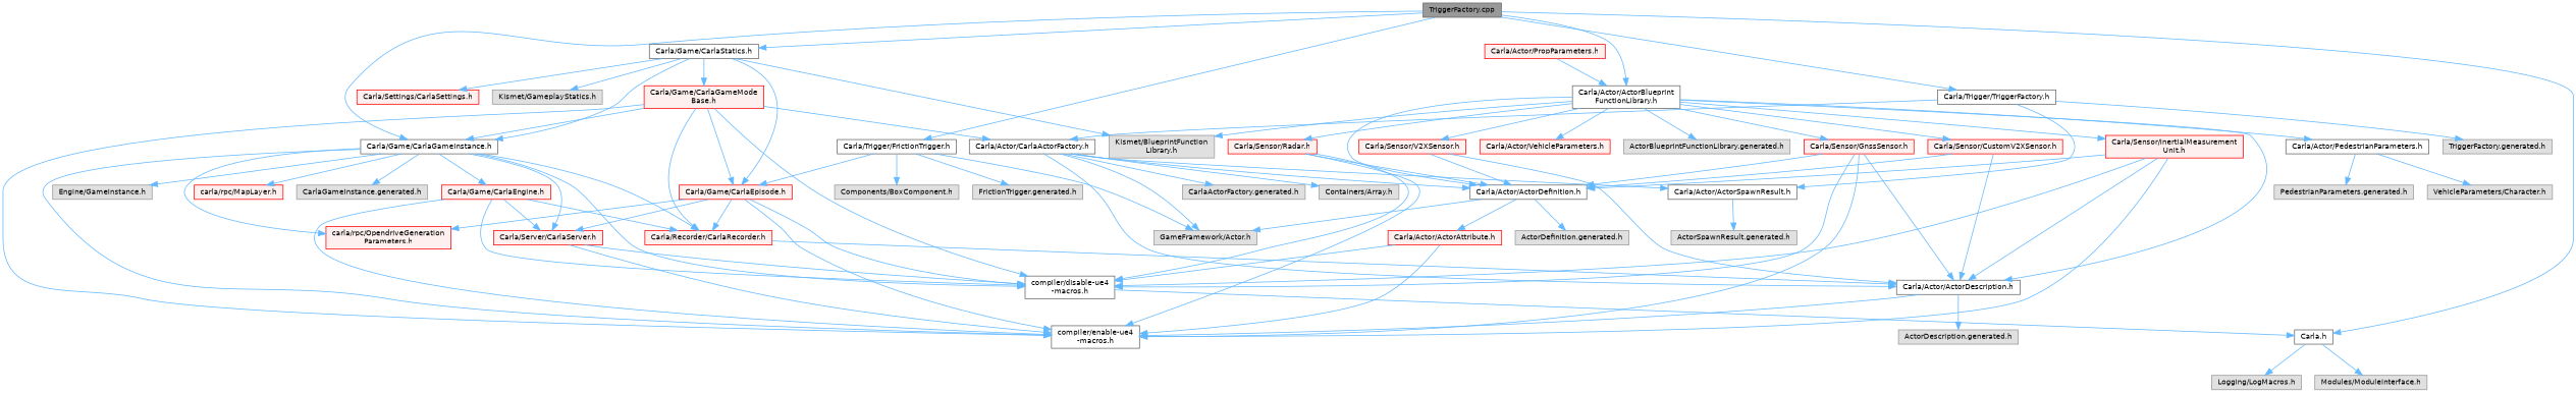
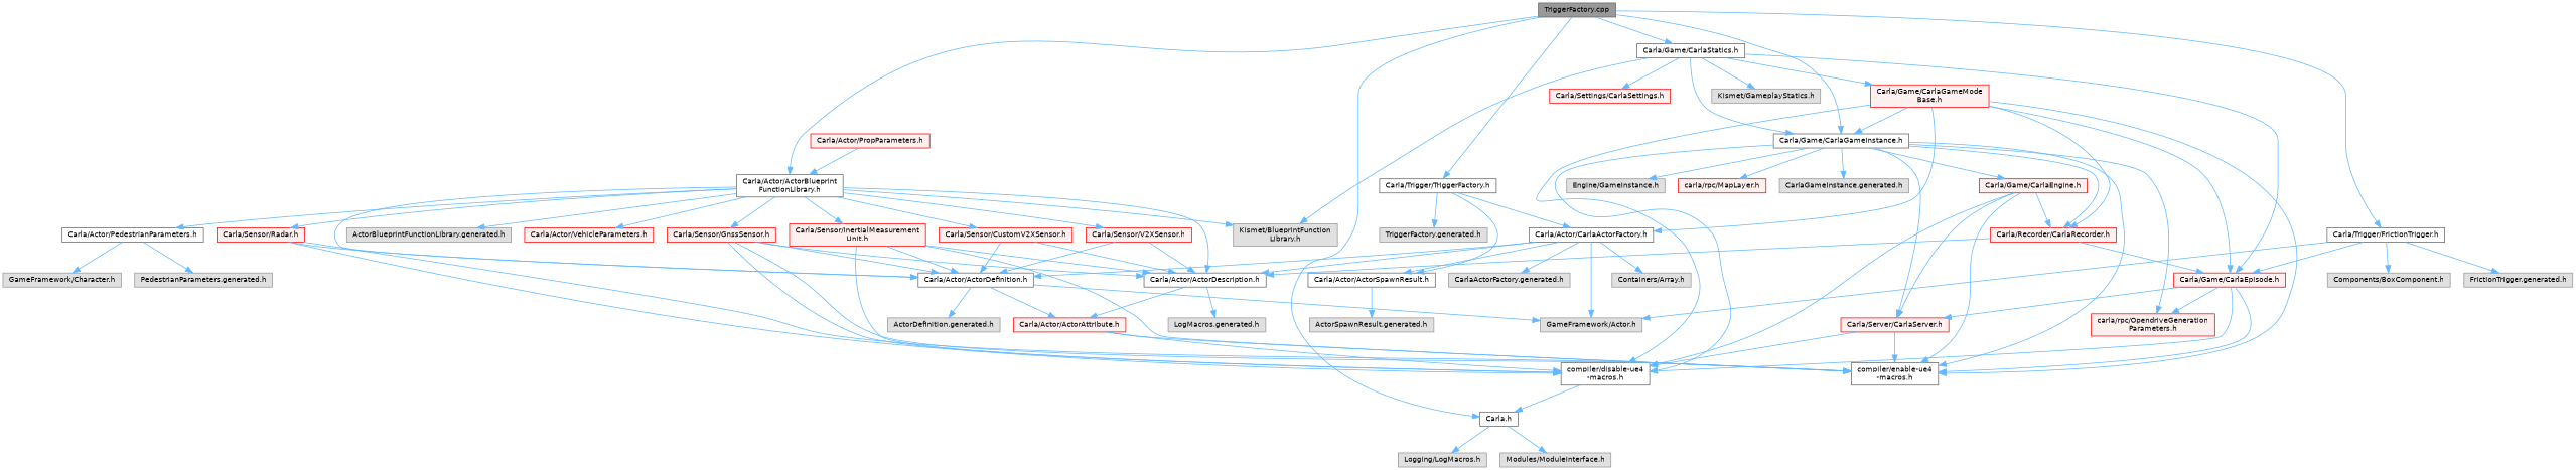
  digraph {
    node [color=grey60 fillcolor="#E0E0E0" fontname=Helvetica fontsize=10 shape=box style=filled]
    edge [color=steelblue1 fontname=Helvetica fontsize=10 labelfontname=Helvetica labelfontsize=10 style=solid]
    n1 [color=gray40 fillcolor=grey60 fontcolor=black height=0.2 label="TriggerFactory.cpp" width=0.4]
    n2 [color=grey40 fillcolor=white height=0.2 label="Carla.h" width=0.4]
    n3 [color=grey40 fillcolor=white height=0.2 label="Carla/Trigger/TriggerFactory.h" width=0.4]
    n4 [color=grey40 fillcolor=white height=0.2 label="Carla/Actor/ActorBlueprint\lFunctionLibrary.h" width=0.4]
    n5 [color=grey40 fillcolor=white height=0.2 label="Carla/Game/CarlaGameInstance.h" width=0.4]
    n6 [color=grey40 fillcolor=white height=0.2 label="Carla/Game/CarlaStatics.h" width=0.4]
    n7 [color=grey40 fillcolor=white height=0.2 label="Carla/Trigger/FrictionTrigger.h" width=0.4]
    n8 [height=0.2 label="Logging/LogMacros.h" width=0.4]
    n9 [height=0.2 label="Modules/ModuleInterface.h" width=0.4]
    n10 [color=grey40 fillcolor=white height=0.2 label="Carla/Actor/ActorSpawnResult.h" width=0.4]
    n11 [color=grey40 fillcolor=white height=0.2 label="Carla/Actor/CarlaActorFactory.h" width=0.4]
    n12 [height=0.2 label="TriggerFactory.generated.h" width=0.4]
    n13 [color=grey40 fillcolor=white height=0.2 label="Carla/Actor/ActorDefinition.h" width=0.4]
    n14 [color=grey40 fillcolor=white height=0.2 label="Carla/Actor/ActorDescription.h" width=0.4]
    n15 [color=grey40 fillcolor=white height=0.2 label="Carla/Actor/PedestrianParameters.h" width=0.4]
    n16 [color=red fillcolor="#FFF0F0" height=0.2 label="Carla/Actor/VehicleParameters.h" width=0.4]
    n17 [color=red fillcolor="#FFF0F0" height=0.2 label="Carla/Sensor/GnssSensor.h" width=0.4]
    n18 [color=red fillcolor="#FFF0F0" height=0.2 label="Carla/Sensor/Radar.h" width=0.4]
    n19 [color=red fillcolor="#FFF0F0" height=0.2 label="Carla/Sensor/InertialMeasurement\lUnit.h" width=0.4]
    n20 [color=red fillcolor="#FFF0F0" height=0.2 label="Carla/Sensor/V2XSensor.h" width=0.4]
    n21 [color=red fillcolor="#FFF0F0" height=0.2 label="Carla/Sensor/CustomV2XSensor.h" width=0.4]
    n22 [height=0.2 label="Kismet/BlueprintFunction\lLibrary.h" width=0.4]
    n23 [height=0.2 label="ActorBlueprintFunctionLibrary.generated.h" width=0.4]
    n24 [color=grey40 fillcolor=white height=0.2 label="compiler/disable-ue4\l-macros.h" width=0.4]
    n25 [color=grey40 fillcolor=white height=0.2 label="compiler/enable-ue4\l-macros.h" width=0.4]
    n26 [height=0.2 label="Engine/GameInstance.h" width=0.4]
    n27 [color=red fillcolor="#FFF0F0" height=0.2 label="Carla/Game/CarlaEngine.h" width=0.4]
    n28 [color=red fillcolor="#FFF0F0" height=0.2 label="Carla/Recorder/CarlaRecorder.h" width=0.4]
    n29 [color=red fillcolor="#FFF0F0" height=0.2 label="Carla/Server/CarlaServer.h" width=0.4]
    n30 [color=red fillcolor="#FFF0F0" height=0.2 label="carla/rpc/MapLayer.h" width=0.4]
    n31 [color=red fillcolor="#FFF0F0" height=0.2 label="carla/rpc/OpendriveGeneration\lParameters.h" width=0.4]
    n32 [height=0.2 label="CarlaGameInstance.generated.h" width=0.4]
    n33 [color=red fillcolor="#FFF0F0" height=0.2 label="Carla/Game/CarlaEpisode.h" width=0.4]
    n34 [color=red fillcolor="#FFF0F0" height=0.2 label="Carla/Game/CarlaGameMode\lBase.h" width=0.4]
    n35 [color=red fillcolor="#FFF0F0" height=0.2 label="Carla/Settings/CarlaSettings.h" width=0.4]
    n36 [height=0.2 label="Kismet/GameplayStatics.h" width=0.4]
    n37 [height=0.2 label="GameFramework/Actor.h" width=0.4]
    n38 [height=0.2 label="Components/BoxComponent.h" width=0.4]
    n39 [height=0.2 label="FrictionTrigger.generated.h" width=0.4]
    n40 [height=0.2 label="ActorSpawnResult.generated.h" width=0.4]
    n41 [height=0.2 label="Containers/Array.h" width=0.4]
    n42 [height=0.2 label="CarlaActorFactory.generated.h" width=0.4]
    n43 [color=red fillcolor="#FFF0F0" height=0.2 label="Carla/Actor/ActorAttribute.h" width=0.4]
    n44 [height=0.2 label="ActorDefinition.generated.h" width=0.4]
-   n45 [height=0.2 label="ActorDescription.generated.h" width=0.4]
-   n46 [height=0.2 label="VehicleParameters/Character.h" width=0.4]
+   n45 [height=0.2 label="LogMacros.generated.h" width=0.4]
+   n46 [height=0.2 label="GameFramework/Character.h" width=0.4]
    n47 [height=0.2 label="PedestrianParameters.generated.h" width=0.4]
    n48 [color=red fillcolor="#FFF0F0" height=0.2 label="Carla/Actor/PropParameters.h" width=0.4]
    n1 -> n2
    n1 -> n3
    n1 -> n4
    n1 -> n5
    n1 -> n6
    n1 -> n7
    n2 -> n8
    n2 -> n9
    n3 -> n10
    n3 -> n11
    n3 -> n12
    n4 -> n13
    n4 -> n14
    n4 -> n15
    n4 -> n16
    n4 -> n17
    n4 -> n18
    n4 -> n19
    n4 -> n20
    n4 -> n21
    n4 -> n22
    n4 -> n23
    n5 -> n24
    n5 -> n25
    n5 -> n26
    n5 -> n27
    n5 -> n28
    n5 -> n29
    n5 -> n30
    n5 -> n31
    n5 -> n32
    n6 -> n5
    n6 -> n22
    n6 -> n33
    n6 -> n34
    n6 -> n35
    n6 -> n36
    n7 -> n33
    n7 -> n37
    n7 -> n38
    n7 -> n39
    n10 -> n40
    n11 -> n10
    n11 -> n13
    n11 -> n14
    n11 -> n37
    n11 -> n41
    n11 -> n42
    n13 -> n37
    n13 -> n43
    n13 -> n44
-   n14 -> n25
+   n14 -> n43
    n14 -> n45
    n15 -> n46
    n15 -> n47
    n17 -> n13
    n17 -> n14
    n17 -> n24
    n17 -> n25
    n18 -> n13
    n18 -> n24
    n18 -> n25
    n19 -> n13
    n19 -> n14
    n19 -> n24
    n19 -> n25
    n20 -> n13
    n20 -> n14
    n21 -> n13
    n21 -> n14
    n24 -> n2
    n27 -> n24
    n27 -> n25
    n27 -> n28
    n27 -> n29
    n28 -> n14
    n29 -> n24
    n29 -> n25
    n33 -> n24
    n33 -> n25
-   n33 -> n28
+   n28 -> n33
    n33 -> n29
    n33 -> n31
    n34 -> n5
    n34 -> n11
    n34 -> n24
    n34 -> n25
    n34 -> n28
    n34 -> n33
    n43 -> n24
    n43 -> n25
    n48 -> n4
  }
